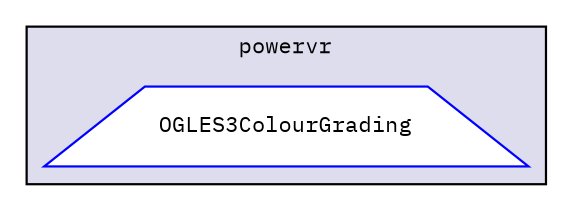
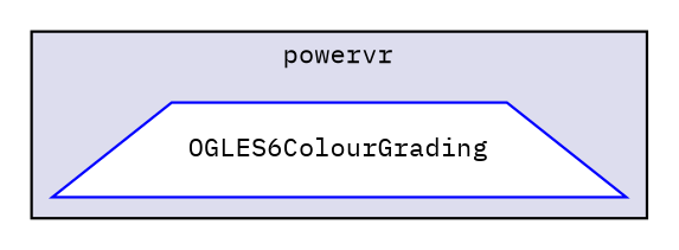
  digraph {
    compound=true
    fontname="IBM Plex Mono"
-   n1 [fillcolor=white fontname="IBM Plex Mono" fontsize=10 label=OGLES3ColourGrading pencolor=black shape=trapezium style=filled color=blue]
+   n1 [fillcolor=white fontname="IBM Plex Mono" fontsize=10 label=OGLES6ColourGrading pencolor=black shape=trapezium style=filled color=blue]
    subgraph cluster_1 {
      bgcolor="#ddddee"
      fontsize=10
      label=powervr
      pencolor=black
      n1
    }
  }
